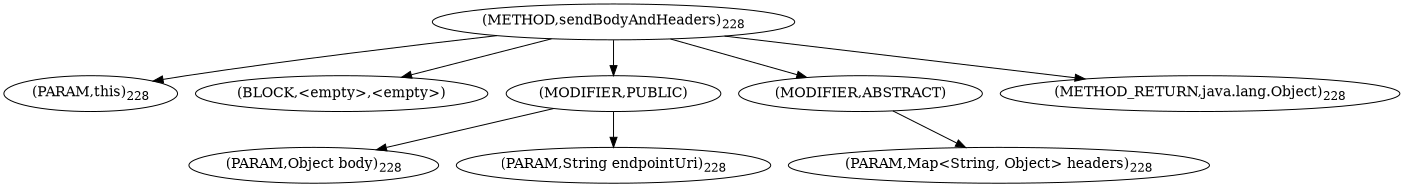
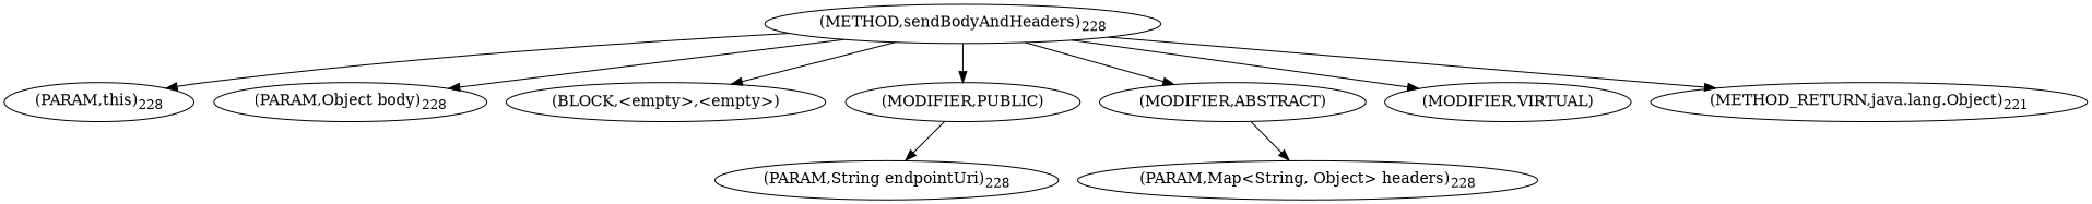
  digraph {
    n1 [label=<(METHOD,sendBodyAndHeaders)<SUB>228</SUB>>]
    n2 [label=<(PARAM,this)<SUB>228</SUB>>]
    n3 [label=<(PARAM,Object body)<SUB>228</SUB>>]
    n4 [label=<(BLOCK,&lt;empty&gt;,&lt;empty&gt;)>]
    n5 [label=<(MODIFIER,PUBLIC)>]
    n6 [label=<(MODIFIER,ABSTRACT)>]
-   n8 [label=<(METHOD_RETURN,java.lang.Object)<SUB>228</SUB>>]
+   n7 [label=<(MODIFIER,VIRTUAL)>]
+   n8 [label=<(METHOD_RETURN,java.lang.Object)<SUB>221</SUB>>]
    n9 [label=<(PARAM,String endpointUri)<SUB>228</SUB>>]
    n10 [label=<(PARAM,Map&lt;String, Object&gt; headers)<SUB>228</SUB>>]
    n1 -> n2
-   n5 -> n3
+   n1 -> n3
    n1 -> n4
    n1 -> n5
    n1 -> n6
+   n1 -> n7
    n1 -> n8
    n5 -> n9
    n6 -> n10
  }
